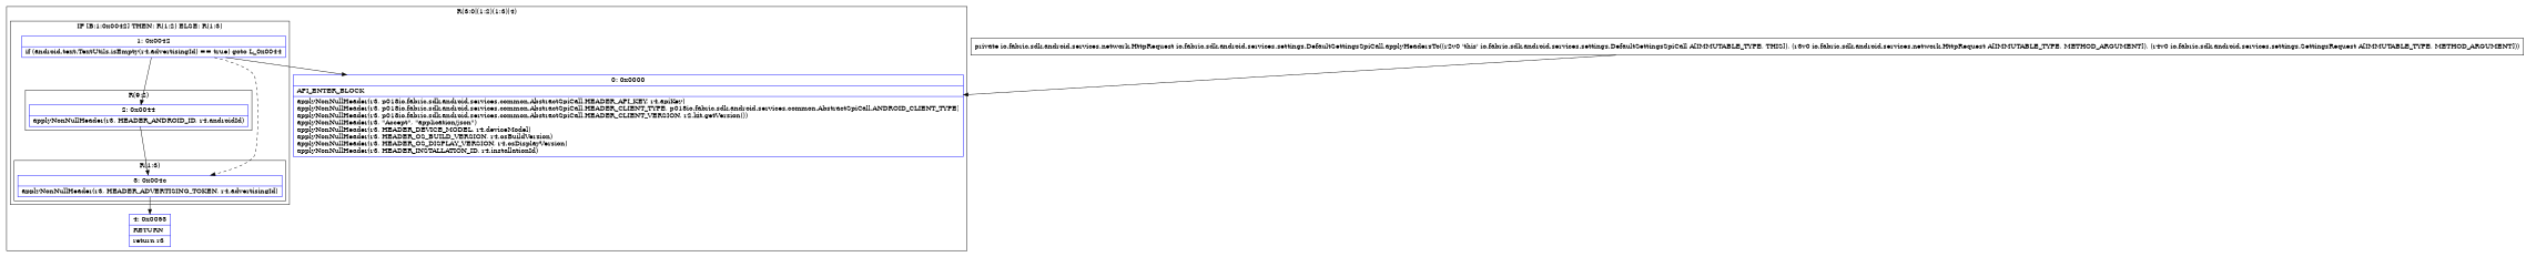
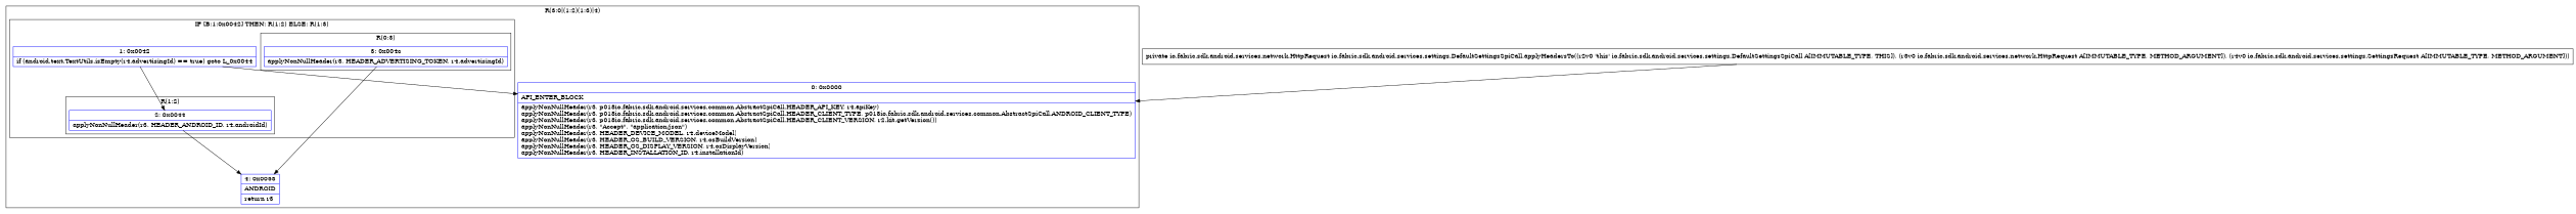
  digraph {
    node [color=blue shape=record]
    n1 [label="{2\:\ 0x0044|applyNonNullHeader(r3, HEADER_ANDROID_ID, r4.androidId)\l}"]
    n2 [label="{3\:\ 0x004c|applyNonNullHeader(r3, HEADER_ADVERTISING_TOKEN, r4.advertisingId)\l}"]
    n3 [label="{1\:\ 0x0042|if (android.text.TextUtils.isEmpty(r4.advertisingId) == true) goto L_0x0044\l}"]
    n4 [label="{0\:\ 0x0000|API_ENTER_BLOCK\l|applyNonNullHeader(r3, p018io.fabric.sdk.android.services.common.AbstractSpiCall.HEADER_API_KEY, r4.apiKey)\lapplyNonNullHeader(r3, p018io.fabric.sdk.android.services.common.AbstractSpiCall.HEADER_CLIENT_TYPE, p018io.fabric.sdk.android.services.common.AbstractSpiCall.ANDROID_CLIENT_TYPE)\lapplyNonNullHeader(r3, p018io.fabric.sdk.android.services.common.AbstractSpiCall.HEADER_CLIENT_VERSION, r2.kit.getVersion())\lapplyNonNullHeader(r3, \"Accept\", \"application\/json\")\lapplyNonNullHeader(r3, HEADER_DEVICE_MODEL, r4.deviceModel)\lapplyNonNullHeader(r3, HEADER_OS_BUILD_VERSION, r4.osBuildVersion)\lapplyNonNullHeader(r3, HEADER_OS_DISPLAY_VERSION, r4.osDisplayVersion)\lapplyNonNullHeader(r3, HEADER_INSTALLATION_ID, r4.installationId)\l}"]
-   n5 [label="{4\:\ 0x0053|RETURN\l|return r3\l}"]
+   n5 [label="{4\:\ 0x0053|ANDROID\l|return r3\l}"]
    n6 [label="{private io.fabric.sdk.android.services.network.HttpRequest io.fabric.sdk.android.services.settings.DefaultSettingsSpiCall.applyHeadersTo((r2v0 'this' io.fabric.sdk.android.services.settings.DefaultSettingsSpiCall A[IMMUTABLE_TYPE, THIS]), (r3v0 io.fabric.sdk.android.services.network.HttpRequest A[IMMUTABLE_TYPE, METHOD_ARGUMENT]), (r4v0 io.fabric.sdk.android.services.settings.SettingsRequest A[IMMUTABLE_TYPE, METHOD_ARGUMENT])) }" color=""]
    subgraph cluster_1 {
      label="R(3:0|(1:2)(1:3)|4)"
      n4
      n5
      subgraph cluster_2 {
        label="IF [B:1:0x0042] THEN: R(1:2) ELSE: R(1:3)"
        n3
        subgraph cluster_3 {
-         label="R(9:2)"
+         label="R(1:2)"
          n1
        }
        subgraph cluster_4 {
-         label="R(1:3)"
+         label="R(0:3)"
          n2
        }
      }
    }
-   n1 -> n2
+   n1 -> n5
    n2 -> n5
    n3 -> n1
-   n3 -> n2 [style=dashed]
    n3 -> n4
    n6 -> n4
  }
